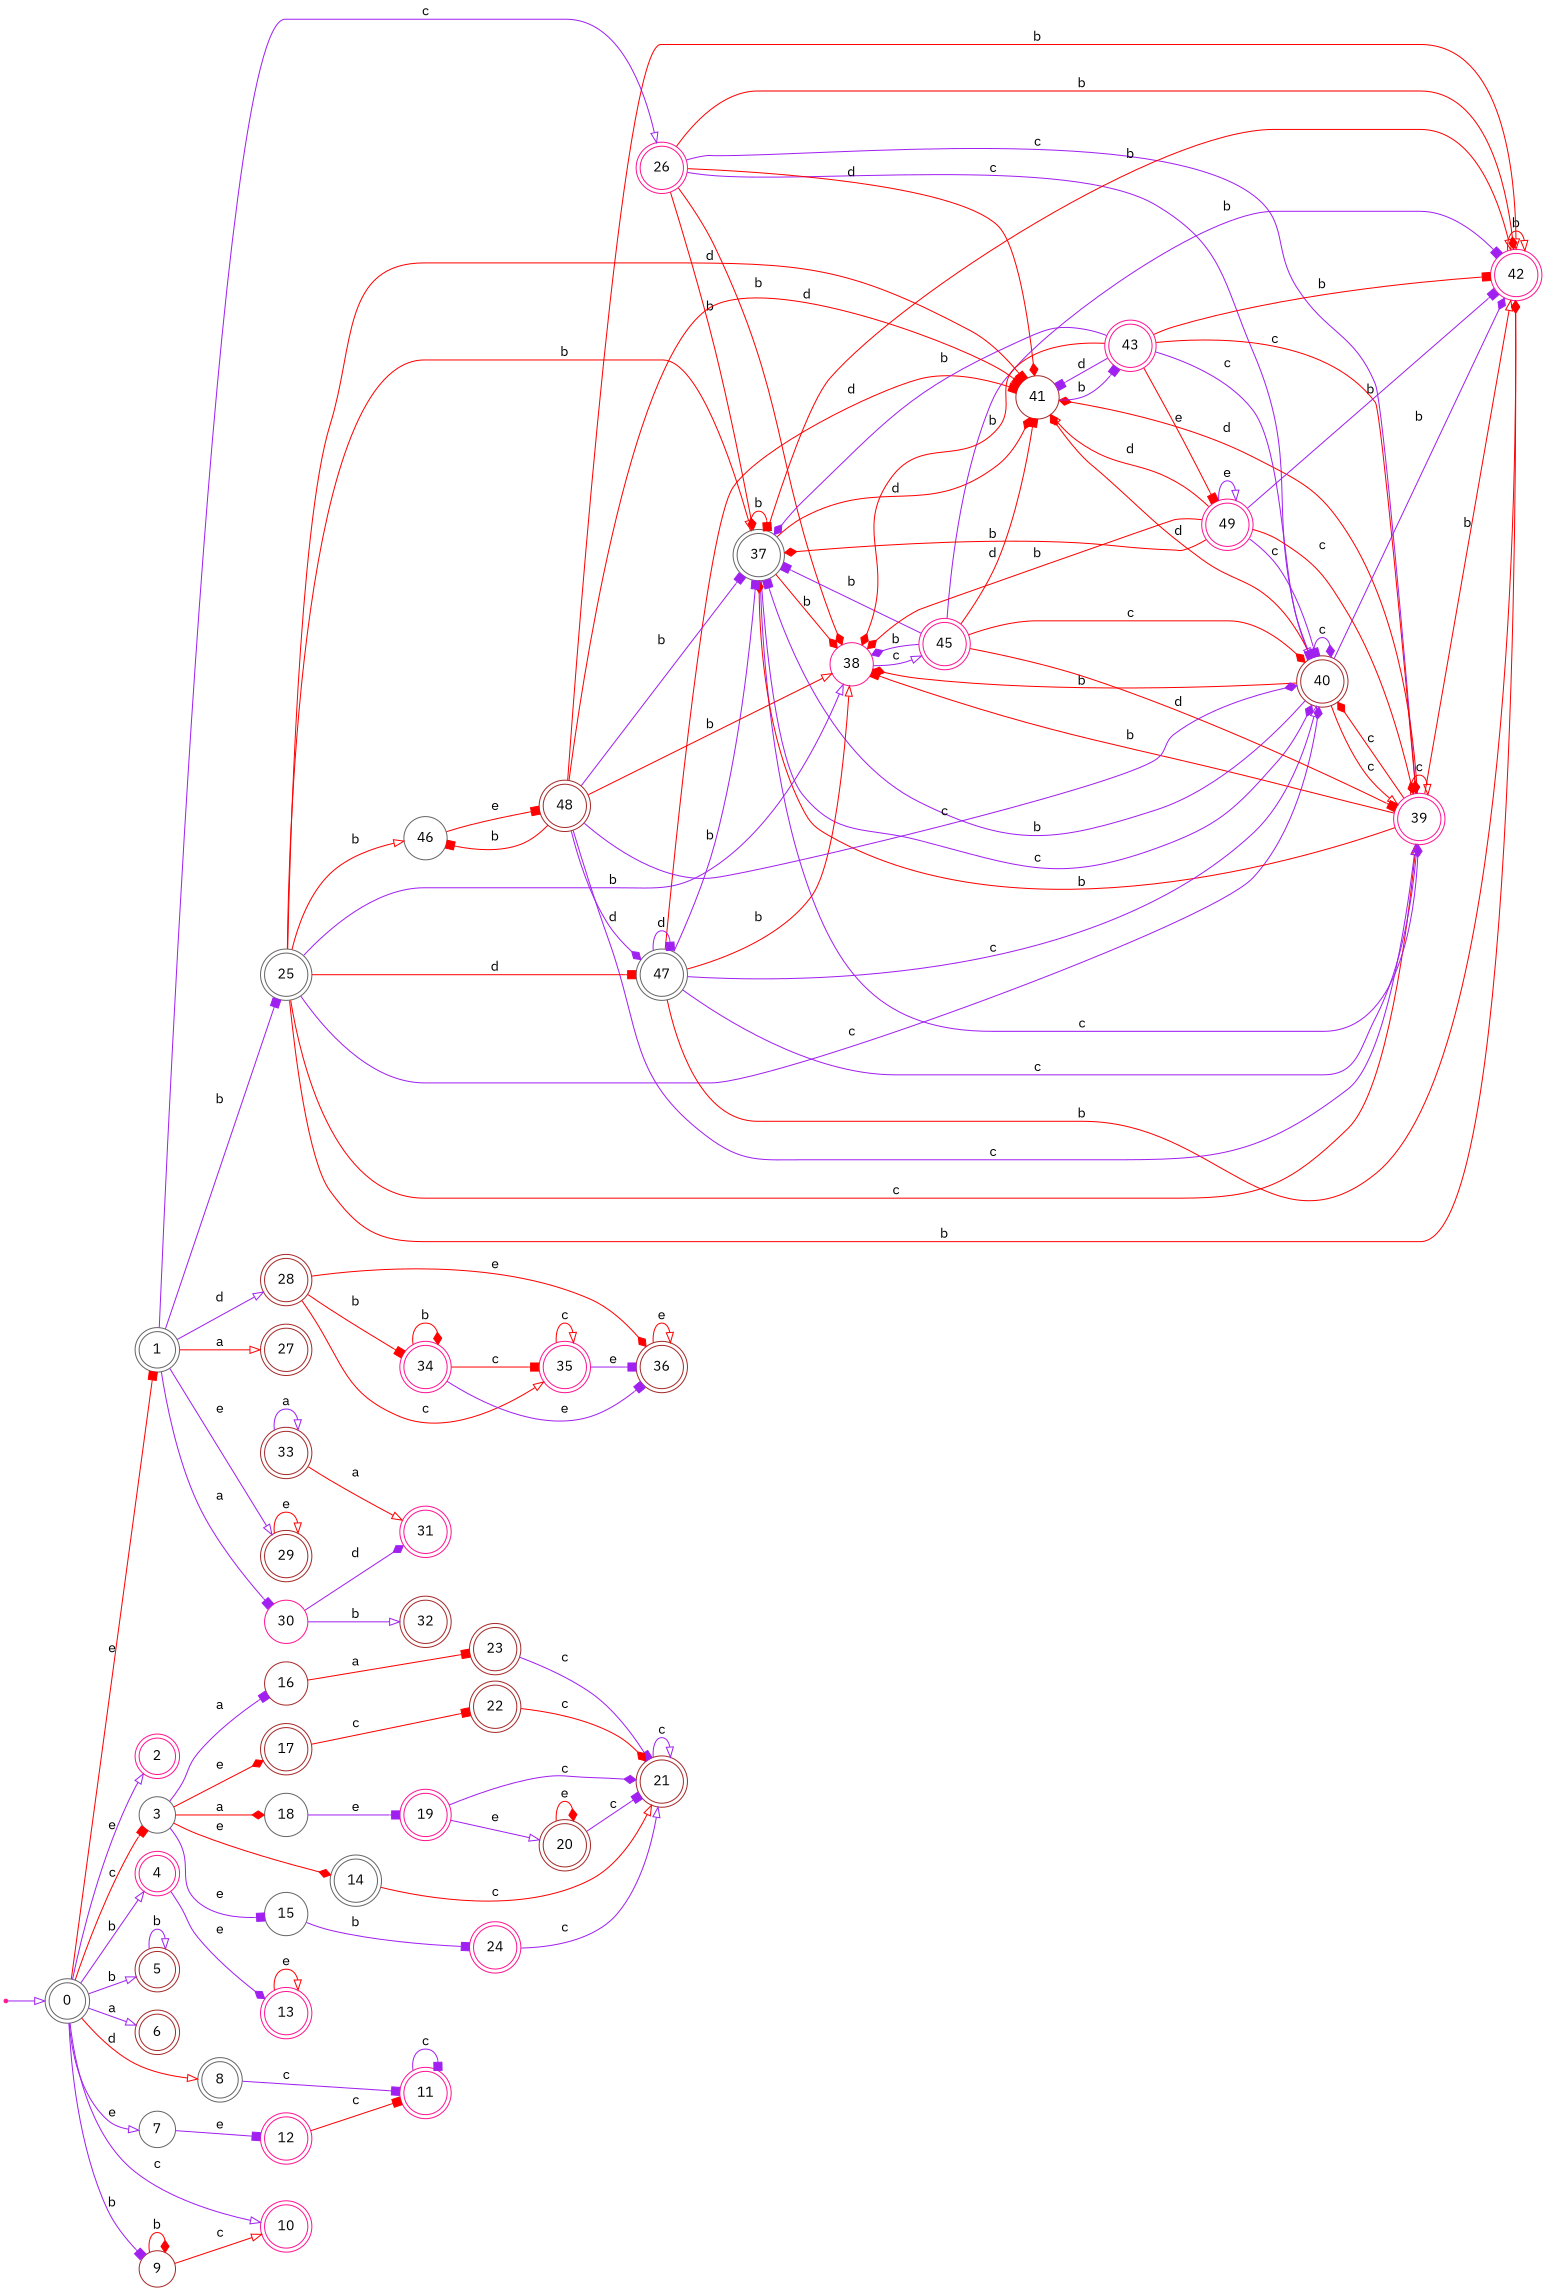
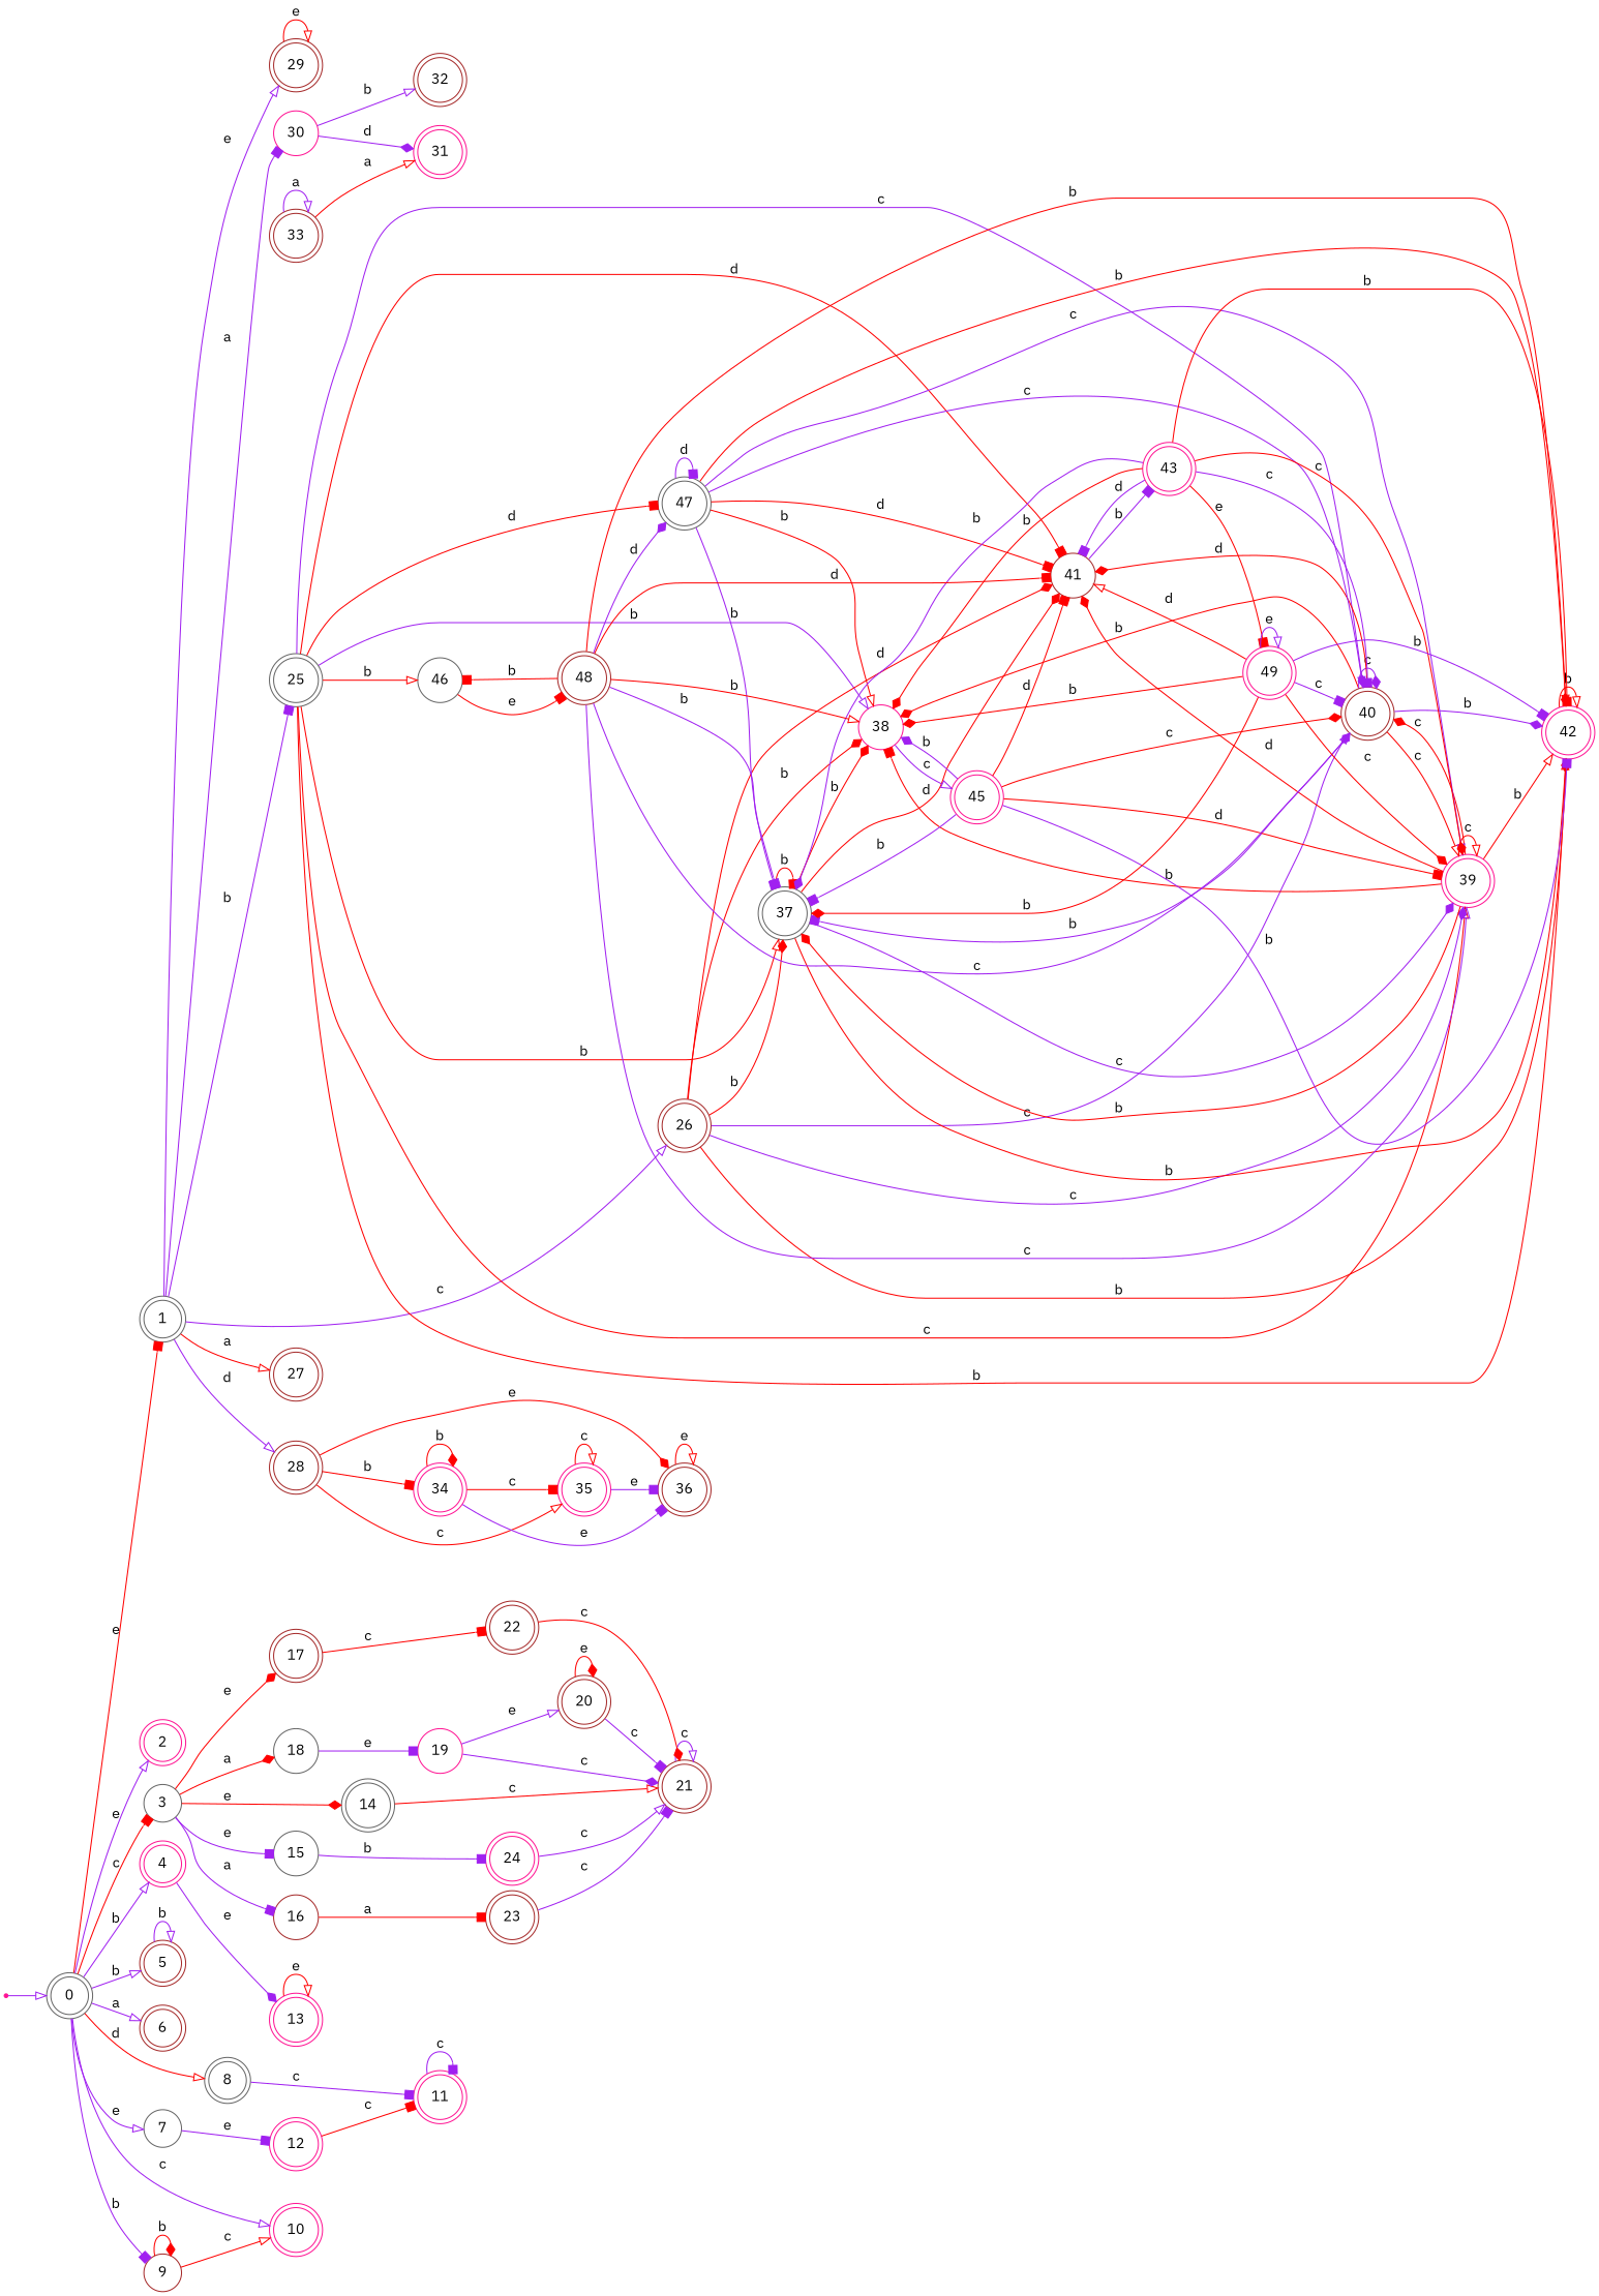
  digraph {
    fontname="IBM Plex Sans"
    rankdir=LR
    node [color=deeppink fontname="IBM Plex Sans" shape=doublecircle]
    edge [arrowhead=onormal color=red fontname="IBM Plex Sans"]
    dummy0 [shape=point]
    0 [color=gray40]
    1 [color=gray40]
    2
    3 [color=gray40 shape=circle]
    4
    5 [color=brown]
    6 [color=brown]
    7 [color=gray40 shape=circle]
    8 [color=gray40]
    9 [color=brown shape=circle]
    10
    25 [color=gray40]
-   26
+   26 [color=brown]
    27 [color=brown]
    28 [color=brown]
    29 [color=brown]
    30 [shape=circle]
    14 [color=gray40]
    15 [color=gray40 shape=circle]
    16 [color=brown shape=circle]
    17 [color=brown]
    18 [color=gray40 shape=circle]
    13
    12
    11
    37 [color=gray40]
    38 [shape=circle]
    39
    40 [color=brown]
    41 [color=brown shape=circle]
    42
    46 [color=gray40 shape=circle]
    47 [color=gray40]
    34
    35
    36 [color=brown]
    31
    32 [color=brown]
    21 [color=brown]
    24
    23 [color=brown]
    22 [color=brown]
-   19
+   19 [shape=circle]
    20 [color=brown]
    45
    43
    48 [color=brown]
    33 [color=brown]
    n50 [label=49]
    dummy0 -> 0 [color=purple]
    0 -> 1 [arrowhead=box label=e]
    0 -> 2 [color=purple label=e]
    0 -> 3 [arrowhead=box label=c]
    0 -> 4 [color=purple label=b]
    0 -> 5 [color=purple label=b]
    0 -> 6 [color=purple label=a]
    0 -> 7 [color=purple label=e]
    0 -> 8 [label=d]
    0 -> 9 [arrowhead=box color=purple label=b]
    0 -> 10 [color=purple label=c]
    1 -> 25 [arrowhead=box color=purple label=b]
    1 -> 26 [color=purple label=c]
    1 -> 27 [label=a]
    1 -> 28 [color=purple label=d]
    1 -> 29 [color=purple label=e]
    1 -> 30 [arrowhead=box color=purple label=a]
    3 -> 14 [arrowhead=diamond label=e]
    3 -> 15 [arrowhead=box color=purple label=e]
    3 -> 16 [arrowhead=box color=purple label=a]
    3 -> 17 [arrowhead=diamond label=e]
    3 -> 18 [arrowhead=diamond label=a]
    4 -> 13 [arrowhead=diamond color=purple label=e]
    5 -> 5 [color=purple label=b]
    7 -> 12 [arrowhead=box color=purple label=e]
    8 -> 11 [arrowhead=box color=purple label=c]
    9 -> 9 [arrowhead=diamond label=b]
    9 -> 10 [label=c]
    25 -> 37 [label=b]
    25 -> 38 [color=purple label=b]
    25 -> 39 [label=c]
    25 -> 40 [arrowhead=diamond color=purple label=c]
    25 -> 41 [arrowhead=box label=d]
    25 -> 42 [arrowhead=diamond label=b]
    25 -> 46 [label=b]
    25 -> 47 [arrowhead=box label=d]
    26 -> 37 [arrowhead=diamond label=b]
    26 -> 38 [arrowhead=diamond label=b]
    26 -> 39 [arrowhead=diamond color=purple label=c]
    26 -> 40 [color=purple label=c]
    26 -> 41 [arrowhead=diamond label=d]
    26 -> 42 [arrowhead=diamond label=b]
    28 -> 34 [arrowhead=box label=b]
    28 -> 35 [label=c]
    28 -> 36 [arrowhead=diamond label=e]
    29 -> 29 [label=e]
    30 -> 31 [arrowhead=diamond color=purple label=d]
    30 -> 32 [color=purple label=b]
    14 -> 21 [label=c]
    15 -> 24 [arrowhead=box color=purple label=b]
    16 -> 23 [arrowhead=box label=a]
    17 -> 22 [arrowhead=box label=c]
    18 -> 19 [arrowhead=box color=purple label=e]
    13 -> 13 [label=e]
    12 -> 11 [arrowhead=box label=c]
    11 -> 11 [arrowhead=box color=purple label=c]
    37 -> 37 [arrowhead=box label=b]
    37 -> 38 [arrowhead=diamond label=b]
    37 -> 39 [arrowhead=diamond color=purple label=c]
-   37 -> 40 [arrowhead=diamond color=purple label=c]
    37 -> 41 [arrowhead=diamond label=d]
    37 -> 42 [label=b]
    38 -> 45 [color=purple label=c]
    39 -> 37 [arrowhead=diamond label=b]
    39 -> 38 [arrowhead=box label=b]
    39 -> 39 [label=c]
    39 -> 40 [arrowhead=diamond label=c]
    39 -> 41 [arrowhead=diamond label=d]
    39 -> 42 [label=b]
    40 -> 37 [arrowhead=box color=purple label=b]
    40 -> 38 [arrowhead=diamond label=b]
    40 -> 39 [label=c]
    40 -> 40 [arrowhead=diamond color=purple label=c]
    40 -> 41 [arrowhead=diamond label=d]
    40 -> 42 [arrowhead=diamond color=purple label=b]
    41 -> 43 [arrowhead=box color=purple label=b]
    42 -> 42 [label=b]
    46 -> 48 [arrowhead=box label=e]
    47 -> 37 [arrowhead=box color=purple label=b]
    47 -> 38 [label=b]
    47 -> 39 [color=purple label=c]
    47 -> 40 [color=purple label=c]
    47 -> 41 [arrowhead=box label=d]
    47 -> 42 [arrowhead=diamond label=b]
    47 -> 47 [arrowhead=box color=purple label=d]
    34 -> 34 [arrowhead=diamond label=b]
    34 -> 35 [arrowhead=box label=c]
    34 -> 36 [arrowhead=box color=purple label=e]
    35 -> 35 [label=c]
    35 -> 36 [arrowhead=box color=purple label=e]
    36 -> 36 [label=e]
    21 -> 21 [color=purple label=c]
    24 -> 21 [color=purple label=c]
    23 -> 21 [arrowhead=box color=purple label=c]
    22 -> 21 [arrowhead=diamond label=c]
    19 -> 21 [arrowhead=diamond color=purple label=c]
    19 -> 20 [color=purple label=e]
    20 -> 21 [arrowhead=box color=purple label=c]
    20 -> 20 [arrowhead=diamond label=e]
    45 -> 37 [arrowhead=box color=purple label=b]
    45 -> 38 [arrowhead=diamond color=purple label=b]
    45 -> 39 [arrowhead=box label=d]
    45 -> 40 [arrowhead=diamond label=c]
    45 -> 41 [arrowhead=box label=d]
    45 -> 42 [arrowhead=box color=purple label=b]
    43 -> 37 [arrowhead=diamond color=purple label=b]
    43 -> 38 [arrowhead=diamond label=b]
    43 -> 39 [arrowhead=diamond label=c]
    43 -> 40 [arrowhead=box color=purple label=c]
    43 -> 41 [arrowhead=box color=purple label=d]
    43 -> 42 [arrowhead=box label=b]
    43 -> n50 [arrowhead=box label=e]
    48 -> 37 [arrowhead=box color=purple label=b]
    48 -> 38 [label=b]
    48 -> 39 [color=purple label=c]
    48 -> 40 [arrowhead=diamond color=purple label=c]
    48 -> 41 [arrowhead=box label=d]
    48 -> 42 [label=b]
    48 -> 46 [arrowhead=box label=b]
    48 -> 47 [arrowhead=diamond color=purple label=d]
    33 -> 31 [label=a]
    33 -> 33 [color=purple label=a]
    n50 -> 37 [arrowhead=diamond label=b]
    n50 -> 38 [arrowhead=diamond label=b]
    n50 -> 39 [arrowhead=diamond label=c]
    n50 -> 40 [arrowhead=box color=purple label=c]
    n50 -> 41 [label=d]
    n50 -> 42 [arrowhead=box color=purple label=b]
    n50 -> n50 [color=purple label=e]
  }
